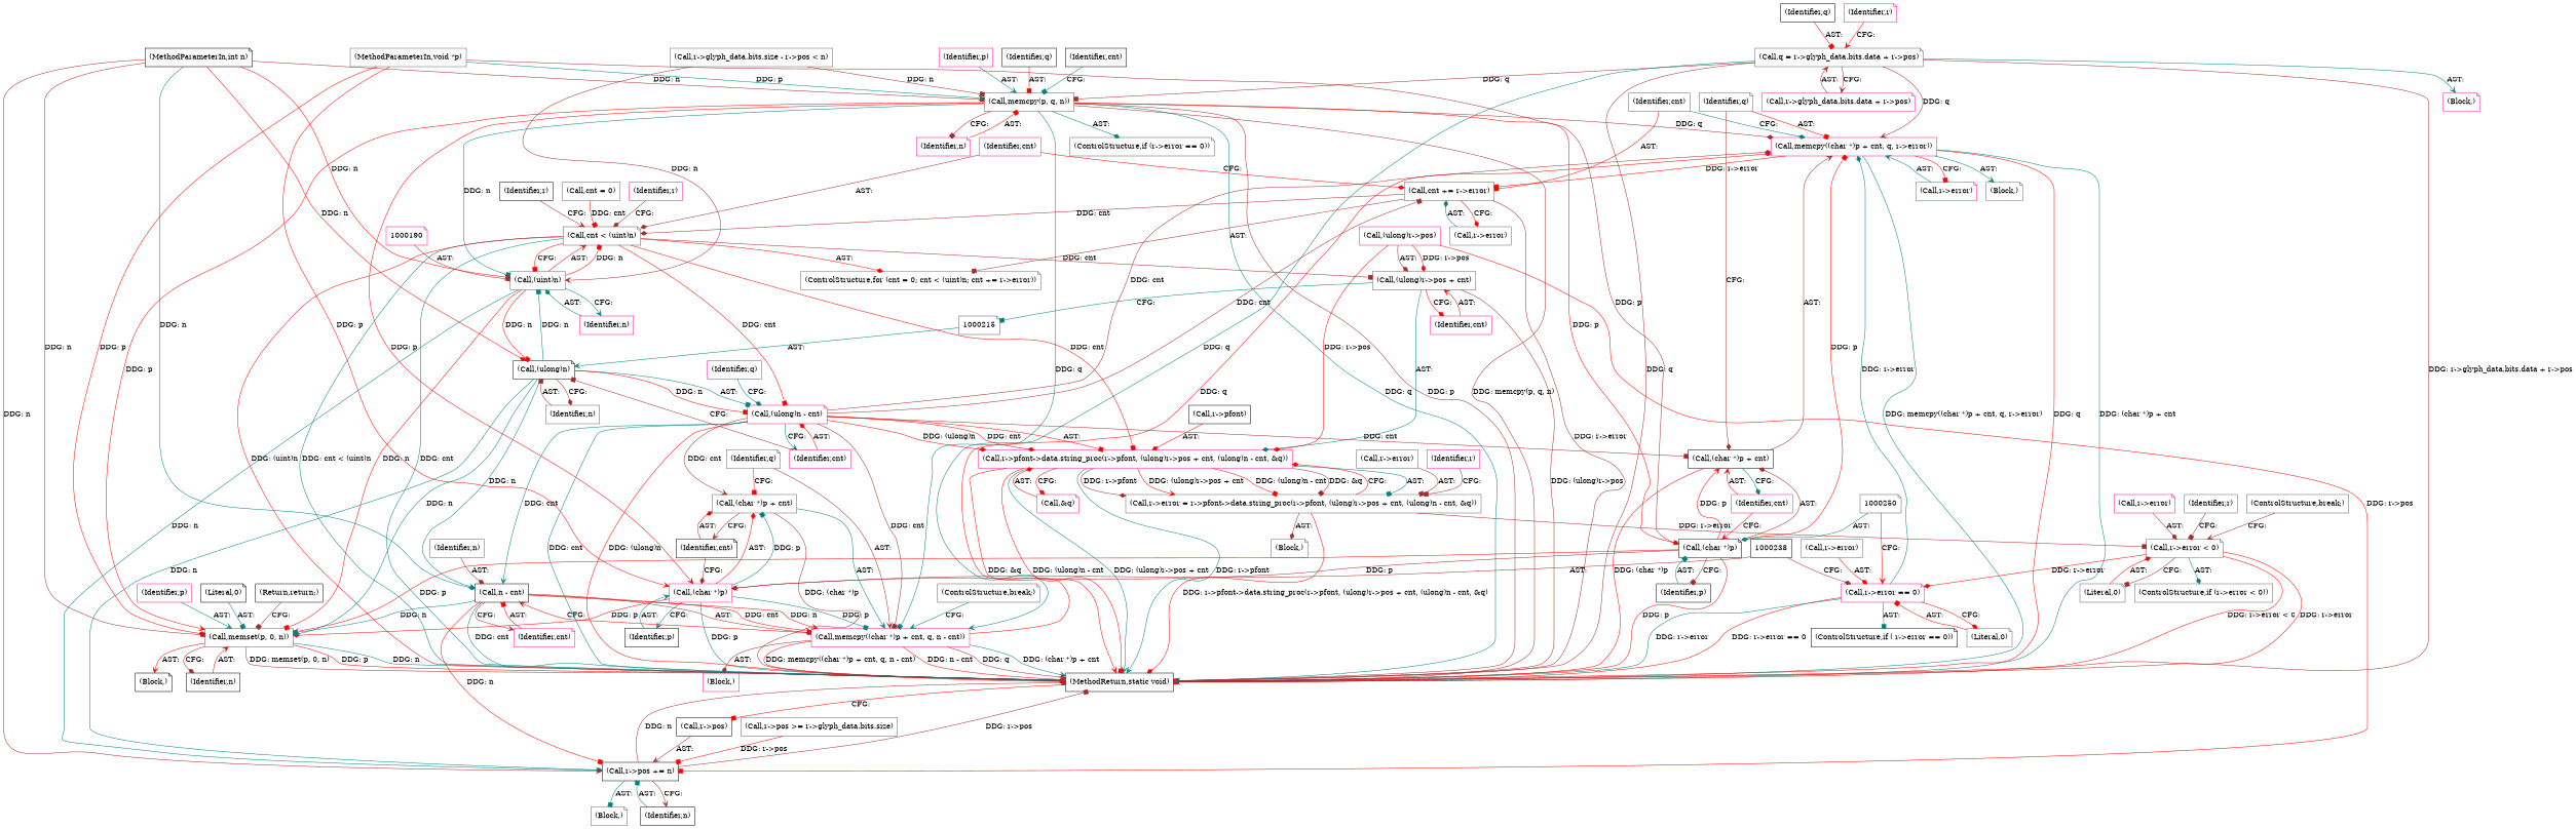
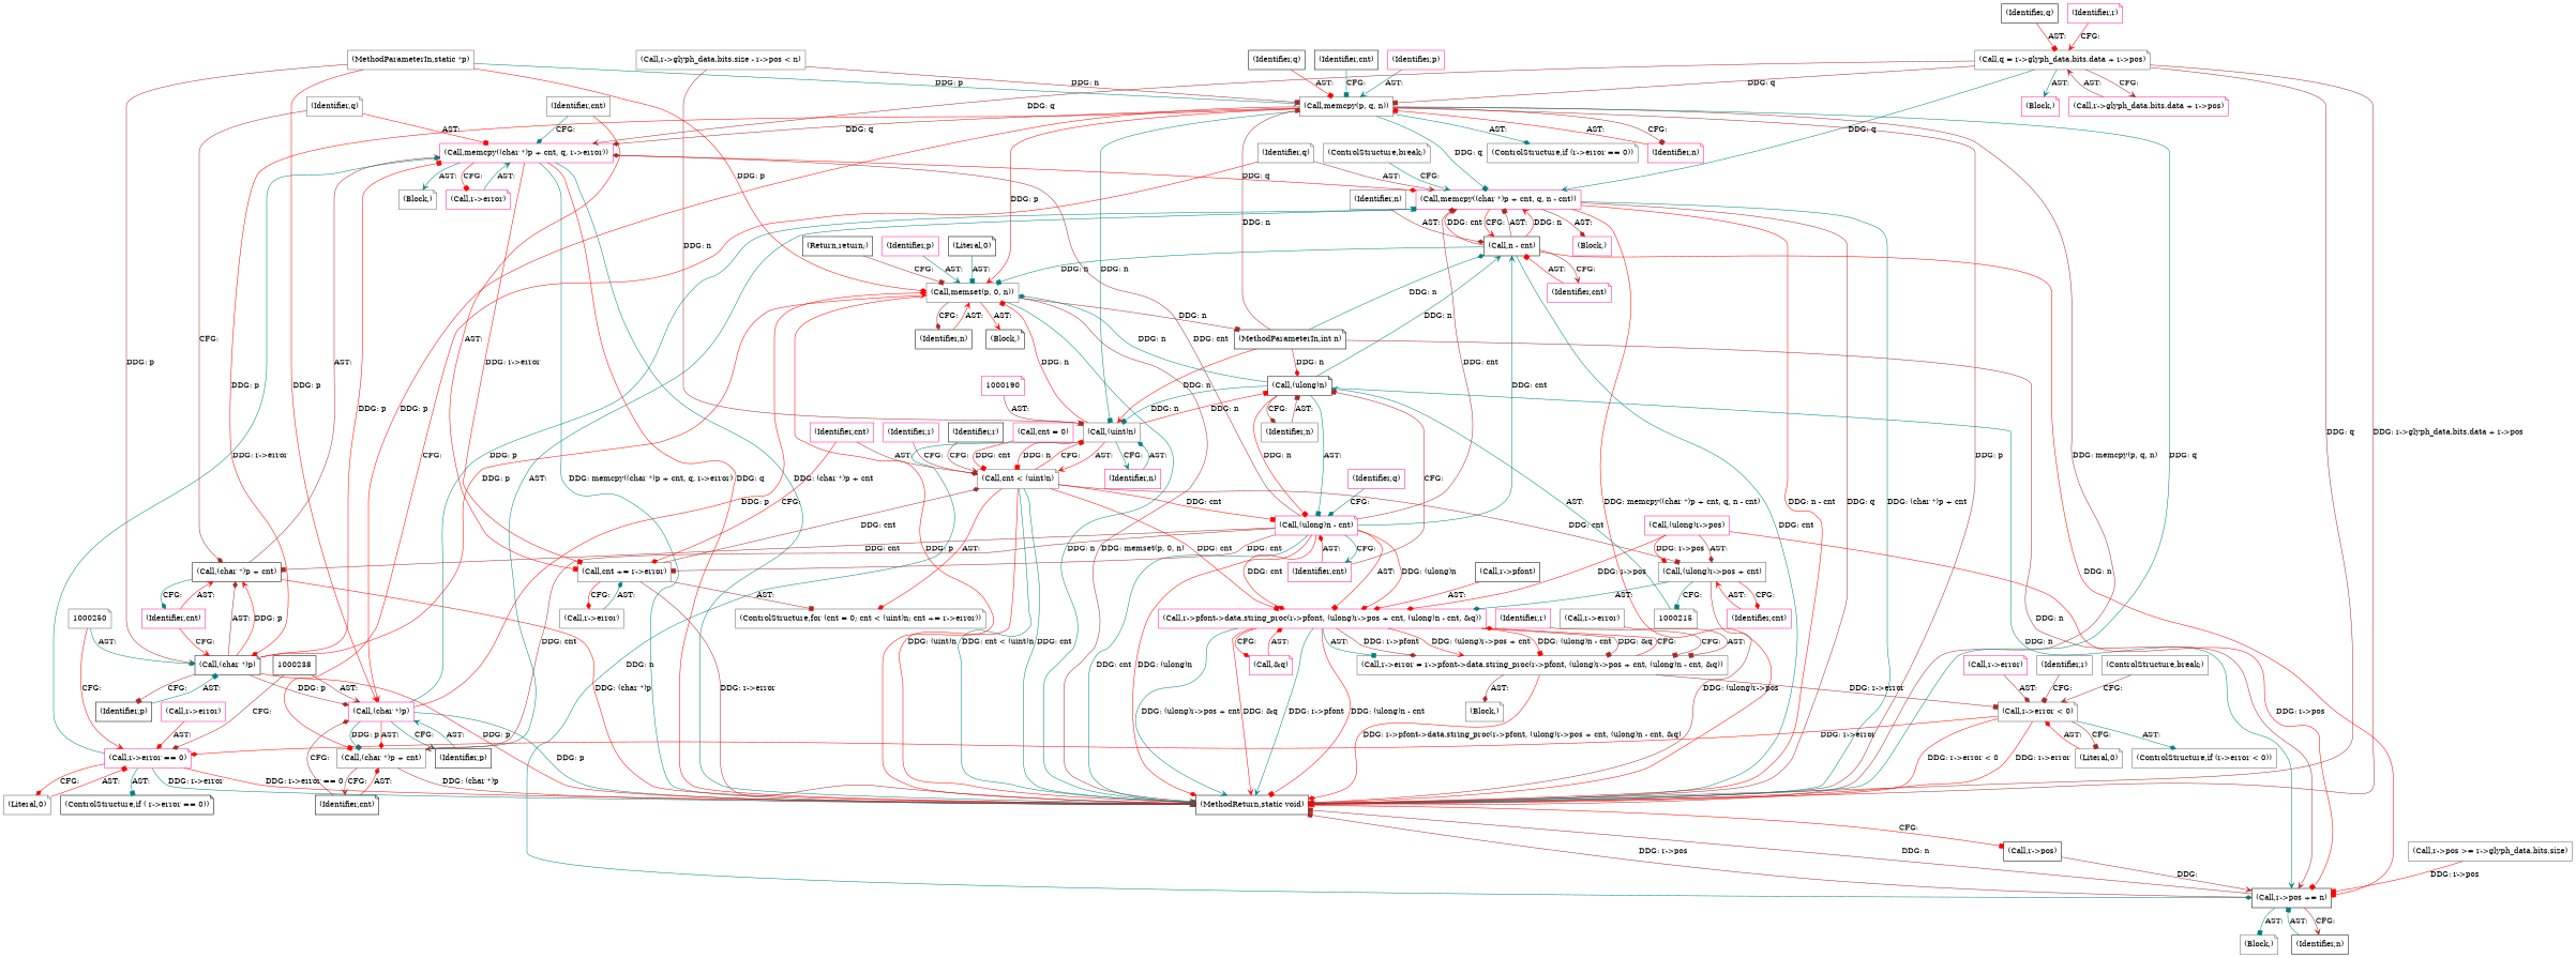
  digraph {
    node [color=gray40 shape=box]
    edge [arrowhead=box color=red]
    n1 [label="(Call,q = r->glyph_data.bits.data + r->pos)" shape=note]
    n2 [label="(Call,memcpy(p, q, n))"]
    n3 [color=deeppink label="(Call,memcpy((char *)p + cnt, q, r->error))"]
    n4 [color=deeppink label="(Call,memcpy((char *)p + cnt, q, n - cnt))"]
    n5 [color=black label="(MethodReturn,static void)"]
    n6 [color=deeppink label="(Block,)" shape=note]
    n7 [color=deeppink label="(Call,r->glyph_data.bits.data + r->pos)" shape=note]
    n8 [label="(Call,(uint)n)"]
    n9 [label="(Call,memset(p, 0, n))"]
    n10 [color=deeppink label="(Call,(char *)p)"]
    n11 [color=black label="(Call,(char *)p)" shape=note]
    n12 [label="(ControlStructure,if (r->error == 0))" shape=note]
    n13 [color=deeppink label="(Identifier,n)" shape=note]
    n14 [label="(Call,cnt += r->error)"]
    n15 [color=deeppink label="(Call,r->error)" shape=note]
    n16 [label="(Block,)" shape=note]
    n17 [color=black label="(Call,n - cnt)"]
    n18 [color=deeppink label="(Block,)"]
    n19 [color=black label="(Call,r->pos)"]
    n20 [label="(Call,cnt < (uint)n)" shape=note]
    n21 [color=black label="(Call,r->pos += n)"]
    n22 [color=black label="(Call,(ulong)n)" shape=note]
    n23 [color=deeppink label="(Identifier,n)"]
    n24 [color=black label="(Identifier,n)"]
    n25 [color=black label="(Block,)" shape=note]
    n26 [label="(Call,(char *)p + cnt)"]
    n27 [color=black label="(Identifier,p)"]
    n28 [color=black label="(Call,(char *)p + cnt)"]
    n29 [color=black label="(Identifier,p)"]
    n30 [color=deeppink label="(Call,r->pfont->data.string_proc(r->pfont, (ulong)r->pos + cnt, (ulong)n - cnt, &q))"]
    n31 [label="(Call,(ulong)r->pos + cnt)"]
    n32 [color=deeppink label="(Call,(ulong)n - cnt)" shape=note]
    n33 [label="(ControlStructure,for (cnt = 0; cnt < (uint)n; cnt += r->error))" shape=note]
    n34 [label="(Block,)" shape=note]
    n35 [color=black label="(Identifier,n)"]
    n36 [label="(Identifier,n)"]
    n37 [label="(Call,r->error = r->pfont->data.string_proc(r->pfont, (ulong)r->pos + cnt, (ulong)n - cnt, &q))"]
    n38 [color=deeppink label="(Call,&q)" shape=note]
    n39 [color=deeppink label="(Identifier,cnt)"]
    1000215 [shape=note]
    n41 [color=deeppink label="(Identifier,cnt)"]
    n42 [label="(Call,r->error < 0)" shape=note]
    n43 [label="(Block,)" shape=note]
    n44 [color=deeppink label="(Call,r->error == 0)" shape=note]
    n45 [label="(ControlStructure,if (r->error < 0))"]
    n46 [label="(Literal,0)" shape=note]
    n47 [label="(Literal,0)" shape=note]
    n48 [color=black label="(ControlStructure,if ( r->error == 0))" shape=note]
    n49 [label="(Call,r->error)"]
    n50 [color=deeppink label="(Identifier,cnt)" shape=note]
    n51 [color=black label="(Identifier,cnt)" shape=note]
    n52 [color=deeppink label="(Identifier,cnt)"]
    n53 [color=deeppink label="(Call,r->error)" shape=note]
    n54 [color=deeppink label="(Identifier,cnt)"]
    n55 [color=deeppink label="(Identifier,q)"]
    n56 [label="(Call,r->error)"]
    n57 [label="(Identifier,r)"]
    n58 [color=deeppink label="(Call,r->error)"]
    n59 [color=black label="(Identifier,q)"]
    n60 [color=black label="(Identifier,q)"]
    n61 [label="(Identifier,q)" shape=note]
    n62 [color=black label="(Identifier,r)"]
    n63 [color=deeppink label="(Identifier,r)"]
    n64 [color=black label="(Identifier,cnt)"]
    n65 [color=black label="(Return,return;)"]
    n66 [label="(Identifier,n)"]
    n67 [label="(Identifier,q)" shape=note]
    n68 [label="(Identifier,cnt)"]
    n69 [label="(ControlStructure,break;)"]
    n70 [color=black label="(Call,r->pfont)"]
    n71 [color=deeppink label="(Identifier,p)"]
    n72 [label="(Call,r->pos >= r->glyph_data.bits.size)"]
    n73 [color=black label="(Literal,0)" shape=note]
    n74 [label="(ControlStructure,break;)" shape=note]
    n75 [color=black label="(MethodParameterIn,int n)" shape=note]
    n76 [color=deeppink label="(Call,cnt = 0)"]
    n77 [color=deeppink label="(Call,(ulong)r->pos)"]
-   n78 [label="(MethodParameterIn,void *p)"]
+   n78 [label="(MethodParameterIn,static *p)"]
    n79 [color=deeppink label="(Identifier,r)" shape=note]
    n80 [label="(Call,r->glyph_data.bits.size - r->pos < n)"]
    n81 [color=deeppink label="(Identifier,p)"]
    n82 [color=deeppink label="(Identifier,r)"]
    1000190 [color=deeppink shape=note]
    1000238 [color=black]
    n85 [label=1000250 shape=note]
    n1 -> n2 [color=brown label="DDG: q"]
    n1 -> n3 [arrowhead=vee color=brown label="DDG: q"]
    n1 -> n4 [arrowhead=vee color=teal label="DDG: q"]
    n1 -> n5 [arrowhead=diamond color=brown label="DDG: q"]
    n1 -> n5 [arrowhead=diamond color=brown label="DDG: r->glyph_data.bits.data + r->pos"]
    n1 -> n6 [arrowhead=vee color=teal label="AST: "]
    n1 -> n7 [arrowhead=vee color=brown label="CFG: "]
    n2 -> n3 [arrowhead=diamond color=brown label="DDG: q"]
    n2 -> n4 [color=teal label="DDG: q"]
    n2 -> n5 [arrowhead=diamond color=brown label="DDG: p"]
    n2 -> n5 [arrowhead=vee color=brown label="DDG: memcpy(p, q, n)"]
    n2 -> n5 [arrowhead=diamond color=teal label="DDG: q"]
    n2 -> n8 [color=teal label="DDG: n"]
    n2 -> n9 [arrowhead=vee label="DDG: p"]
    n2 -> n10 [arrowhead=vee label="DDG: p"]
    n2 -> n11 [arrowhead=diamond label="DDG: p"]
    n2 -> n12 [arrowhead=diamond color=teal label="AST: "]
    n2 -> n13 [color=brown label="CFG: "]
-   n4 -> n3 [arrowhead=diamond label="DDG: q"]
+   n3 -> n4 [arrowhead=diamond label="DDG: q"]
    n3 -> n5 [color=teal label="DDG: memcpy((char *)p + cnt, q, r->error)"]
    n3 -> n5 [arrowhead=vee label="DDG: q"]
    n3 -> n5 [arrowhead=vee color=teal label="DDG: (char *)p + cnt"]
    n3 -> n14 [label="DDG: r->error"]
    n3 -> n15 [label="CFG: "]
    n3 -> n16 [arrowhead=vee color=teal label="AST: "]
    n4 -> n5 [arrowhead=vee color=teal label="DDG: (char *)p + cnt"]
    n4 -> n5 [arrowhead=diamond label="DDG: memcpy((char *)p + cnt, q, n - cnt)"]
    n4 -> n5 [label="DDG: n - cnt"]
    n4 -> n5 [arrowhead=vee color=brown label="DDG: q"]
    n4 -> n17 [arrowhead=vee label="CFG: "]
    n4 -> n18 [arrowhead=diamond color=brown label="AST: "]
    n5 -> n19 [label="CFG: "]
    n7 -> n1 [arrowhead=vee color=brown label="AST: "]
    n8 -> n9 [label="DDG: n"]
    n8 -> n20 [arrowhead=vee label="AST: "]
    n8 -> n20 [label="DDG: n"]
    n8 -> n21 [arrowhead=diamond color=teal label="DDG: n"]
    n8 -> n22 [label="DDG: n"]
    n8 -> n23 [arrowhead=vee color=teal label="CFG: "]
    n9 -> n5 [arrowhead=vee color=brown label="DDG: memset(p, 0, n)"]
    n9 -> n5 [arrowhead=diamond label="DDG: p"]
    n9 -> n5 [arrowhead=diamond color=teal label="DDG: n"]
    n9 -> n24 [arrowhead=diamond color=brown label="CFG: "]
    n9 -> n25 [arrowhead=vee label="AST: "]
    n10 -> n4 [color=teal label="DDG: p"]
    n10 -> n5 [color=teal label="DDG: p"]
    n10 -> n9 [arrowhead=diamond label="DDG: p"]
    n10 -> n26 [arrowhead=diamond label="AST: "]
    n10 -> n26 [color=teal label="DDG: p"]
    n10 -> n27 [arrowhead=vee color=teal label="CFG: "]
    n11 -> n3 [label="DDG: p"]
    n11 -> n5 [arrowhead=diamond label="DDG: p"]
    n11 -> n9 [arrowhead=vee label="DDG: p"]
    n11 -> n10 [arrowhead=diamond color=brown label="DDG: p"]
    n11 -> n28 [arrowhead=diamond color=brown label="AST: "]
    n11 -> n28 [arrowhead=vee label="DDG: p"]
    n11 -> n29 [color=brown label="CFG: "]
    n13 -> n2 [label="AST: "]
    n14 -> n5 [color=brown label="DDG: r->error"]
    n14 -> n20 [arrowhead=diamond color=brown label="DDG: cnt"]
    n14 -> n33 [color=brown label="AST: "]
    n14 -> n49 [arrowhead=diamond label="CFG: "]
    n15 -> n3 [arrowhead=vee color=teal label="AST: "]
    n17 -> n4 [color=brown label="AST: "]
    n17 -> n4 [arrowhead=vee label="DDG: n"]
    n17 -> n4 [arrowhead=vee label="DDG: cnt"]
    n17 -> n5 [color=teal label="DDG: cnt"]
    n17 -> n9 [color=teal label="DDG: n"]
    n17 -> n21 [label="DDG: n"]
    n17 -> n50 [arrowhead=vee color=brown label="CFG: "]
-   n19 -> n21 [arrowhead=vee color=brown label="AST: "]
+   n19 -> n21 [arrowhead=vee color=brown label="DDG: "]
    n20 -> n5 [color=teal label="DDG: cnt < (uint)n"]
    n20 -> n5 [arrowhead=diamond color=teal label="DDG: cnt"]
    n20 -> n5 [arrowhead=diamond label="DDG: (uint)n"]
    n20 -> n8 [label="CFG: "]
    n20 -> n30 [label="DDG: cnt"]
    n20 -> n31 [color=brown label="DDG: cnt"]
    n20 -> n32 [label="DDG: cnt"]
    n20 -> n33 [arrowhead=diamond label="AST: "]
    n21 -> n5 [color=brown label="DDG: r->pos"]
    n21 -> n5 [color=brown label="DDG: n"]
    n21 -> n34 [color=teal label="AST: "]
    n21 -> n35 [arrowhead=vee color=brown label="CFG: "]
    n22 -> n8 [color=teal label="DDG: n"]
    n22 -> n9 [arrowhead=diamond color=teal label="DDG: n"]
    n22 -> n17 [arrowhead=vee color=teal label="DDG: n"]
    n22 -> n21 [arrowhead=vee color=teal label="DDG: n"]
    n22 -> n32 [color=teal label="AST: "]
    n22 -> n32 [label="DDG: n"]
    n22 -> n36 [arrowhead=diamond color=brown label="CFG: "]
    n23 -> n8 [arrowhead=diamond color=teal label="AST: "]
    n24 -> n9 [arrowhead=vee label="AST: "]
    n26 -> n4 [arrowhead=vee color=teal label="AST: "]
    n26 -> n5 [arrowhead=diamond color=brown label="DDG: (char *)p"]
    n26 -> n51 [arrowhead=vee color=brown label="CFG: "]
    n27 -> n10 [arrowhead=vee color=teal label="AST: "]
    n28 -> n3 [arrowhead=vee color=brown label="AST: "]
    n28 -> n5 [arrowhead=diamond label="DDG: (char *)p"]
    n28 -> n52 [arrowhead=diamond color=teal label="CFG: "]
    n29 -> n11 [color=teal label="AST: "]
    n30 -> n5 [arrowhead=vee color=teal label="DDG: (ulong)r->pos + cnt"]
    n30 -> n5 [arrowhead=vee label="DDG: &q"]
    n30 -> n5 [arrowhead=vee color=teal label="DDG: r->pfont"]
    n30 -> n5 [label="DDG: (ulong)n - cnt"]
    n30 -> n37 [color=teal label="AST: "]
    n30 -> n37 [arrowhead=diamond color=brown label="DDG: r->pfont"]
    n30 -> n37 [arrowhead=vee label="DDG: (ulong)r->pos + cnt"]
    n30 -> n37 [label="DDG: (ulong)n - cnt"]
    n30 -> n37 [color=brown label="DDG: &q"]
    n30 -> n38 [arrowhead=diamond label="CFG: "]
    n31 -> n5 [arrowhead=vee color=brown label="DDG: (ulong)r->pos"]
    n31 -> n30 [arrowhead=diamond color=teal label="AST: "]
    n31 -> n39 [arrowhead=diamond label="CFG: "]
    n31 -> 1000215 [color=teal label="CFG: "]
    n32 -> n3 [arrowhead=diamond color=brown label="DDG: cnt"]
    n32 -> n4 [color=brown label="DDG: cnt"]
    n32 -> n5 [arrowhead=vee color=teal label="DDG: cnt"]
    n32 -> n5 [arrowhead=diamond label="DDG: (ulong)n"]
    n32 -> n14 [color=brown label="DDG: cnt"]
    n32 -> n17 [arrowhead=vee color=teal label="DDG: cnt"]
    n32 -> n26 [arrowhead=vee color=brown label="DDG: cnt"]
    n32 -> n28 [color=brown label="DDG: cnt"]
    n32 -> n30 [label="AST: "]
    n32 -> n30 [arrowhead=diamond label="DDG: (ulong)n"]
    n32 -> n30 [arrowhead=diamond label="DDG: cnt"]
    n32 -> n41 [arrowhead=vee color=teal label="CFG: "]
    n35 -> n21 [color=teal label="AST: "]
    n36 -> n22 [color=brown label="AST: "]
    n37 -> n5 [arrowhead=diamond label="DDG: r->pfont->data.string_proc(r->pfont, (ulong)r->pos + cnt, (ulong)n - cnt, &q)"]
    n37 -> n30 [arrowhead=diamond label="CFG: "]
    n37 -> n42 [color=brown label="DDG: r->error"]
    n37 -> n43 [arrowhead=diamond color=brown label="AST: "]
    n38 -> n30 [arrowhead=diamond label="AST: "]
    n39 -> n31 [arrowhead=vee label="AST: "]
    1000215 -> n22 [arrowhead=vee color=teal label="AST: "]
    n41 -> n22 [color=brown label="CFG: "]
    n41 -> n32 [arrowhead=diamond label="AST: "]
    n42 -> n5 [label="DDG: r->error < 0"]
    n42 -> n5 [arrowhead=diamond label="DDG: r->error"]
    n42 -> n44 [arrowhead=diamond label="DDG: r->error"]
    n42 -> n45 [arrowhead=diamond color=teal label="AST: "]
    n42 -> n46 [color=brown label="CFG: "]
    n44 -> n3 [arrowhead=diamond color=teal label="DDG: r->error"]
    n44 -> n5 [label="DDG: r->error == 0"]
    n44 -> n5 [arrowhead=vee color=teal label="DDG: r->error"]
    n44 -> n47 [arrowhead=diamond label="CFG: "]
    n44 -> n48 [color=teal label="AST: "]
    n46 -> n42 [arrowhead=diamond label="AST: "]
    n47 -> n44 [label="AST: "]
    n49 -> n14 [arrowhead=diamond color=teal label="AST: "]
    n50 -> n17 [label="AST: "]
    n51 -> n10 [arrowhead=diamond color=brown label="CFG: "]
    n51 -> n26 [arrowhead=diamond label="AST: "]
    n52 -> n11 [arrowhead=vee label="CFG: "]
    n52 -> n28 [arrowhead=vee label="AST: "]
    n53 -> n42 [arrowhead=diamond color=brown label="AST: "]
    n54 -> n14 [arrowhead=diamond label="CFG: "]
    n54 -> n20 [arrowhead=diamond color=brown label="AST: "]
    n55 -> n32 [arrowhead=diamond color=teal label="CFG: "]
    n56 -> n37 [color=brown label="AST: "]
    n57 -> n42 [color=brown label="CFG: "]
    n58 -> n44 [arrowhead=diamond label="AST: "]
    n59 -> n2 [label="AST: "]
    n60 -> n1 [label="AST: "]
    n61 -> n4 [arrowhead=vee color=brown label="AST: "]
    n61 -> n26 [label="CFG: "]
    n62 -> n20 [arrowhead=vee color=brown label="CFG: "]
    n63 -> n37 [color=brown label="CFG: "]
    n64 -> n2 [color=teal label="CFG: "]
    n65 -> n9 [color=brown label="CFG: "]
    n66 -> n17 [arrowhead=diamond color=brown label="AST: "]
    n67 -> n3 [label="AST: "]
    n67 -> n28 [arrowhead=diamond color=brown label="CFG: "]
    n68 -> n3 [arrowhead=diamond color=teal label="CFG: "]
    n68 -> n14 [label="AST: "]
    n69 -> n42 [arrowhead=vee color=brown label="CFG: "]
    n70 -> n30 [arrowhead=diamond label="AST: "]
    n71 -> n9 [arrowhead=vee color=teal label="AST: "]
    n72 -> n21 [label="DDG: r->pos"]
    n73 -> n9 [color=teal label="AST: "]
    n74 -> n4 [arrowhead=vee color=teal label="CFG: "]
    n75 -> n2 [color=brown label="DDG: n"]
    n75 -> n8 [arrowhead=vee label="DDG: n"]
-   n75 -> n9 [color=brown label="DDG: n"]
+   n9 -> n75 [color=brown label="DDG: n"]
    n75 -> n17 [arrowhead=diamond color=teal label="DDG: n"]
    n75 -> n21 [arrowhead=vee color=brown label="DDG: n"]
    n75 -> n22 [arrowhead=diamond label="DDG: n"]
    n76 -> n20 [label="DDG: cnt"]
    n77 -> n21 [label="DDG: r->pos"]
    n77 -> n30 [arrowhead=diamond label="DDG: r->pos"]
    n77 -> n31 [arrowhead=diamond color=brown label="AST: "]
    n77 -> n31 [arrowhead=diamond label="DDG: r->pos"]
    n78 -> n2 [arrowhead=vee color=teal label="DDG: p"]
    n78 -> n9 [arrowhead=diamond label="DDG: p"]
    n78 -> n10 [arrowhead=vee label="DDG: p"]
    n78 -> n11 [arrowhead=vee color=brown label="DDG: p"]
    n79 -> n1 [arrowhead=vee label="CFG: "]
    n80 -> n2 [color=brown label="DDG: n"]
    n80 -> n8 [arrowhead=vee color=brown label="DDG: n"]
    n81 -> n2 [arrowhead=vee color=teal label="AST: "]
    n82 -> n20 [arrowhead=diamond color=brown label="CFG: "]
    1000190 -> n8 [color=brown label="AST: "]
    1000238 -> n10 [arrowhead=vee color=brown label="AST: "]
    1000238 -> n44 [arrowhead=diamond color=brown label="CFG: "]
    n85 -> n11 [arrowhead=diamond color=teal label="AST: "]
    n85 -> n44 [arrowhead=vee label="CFG: "]
  }
